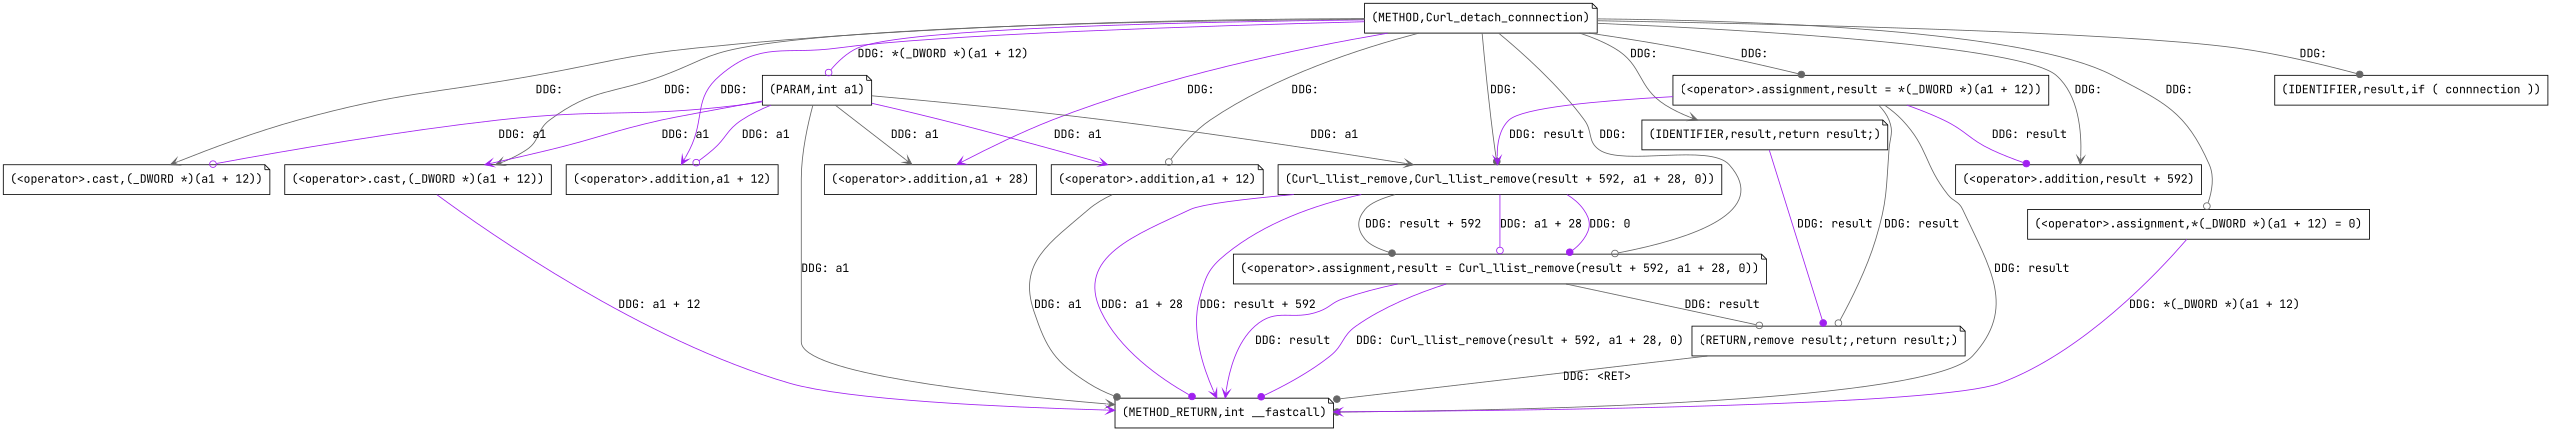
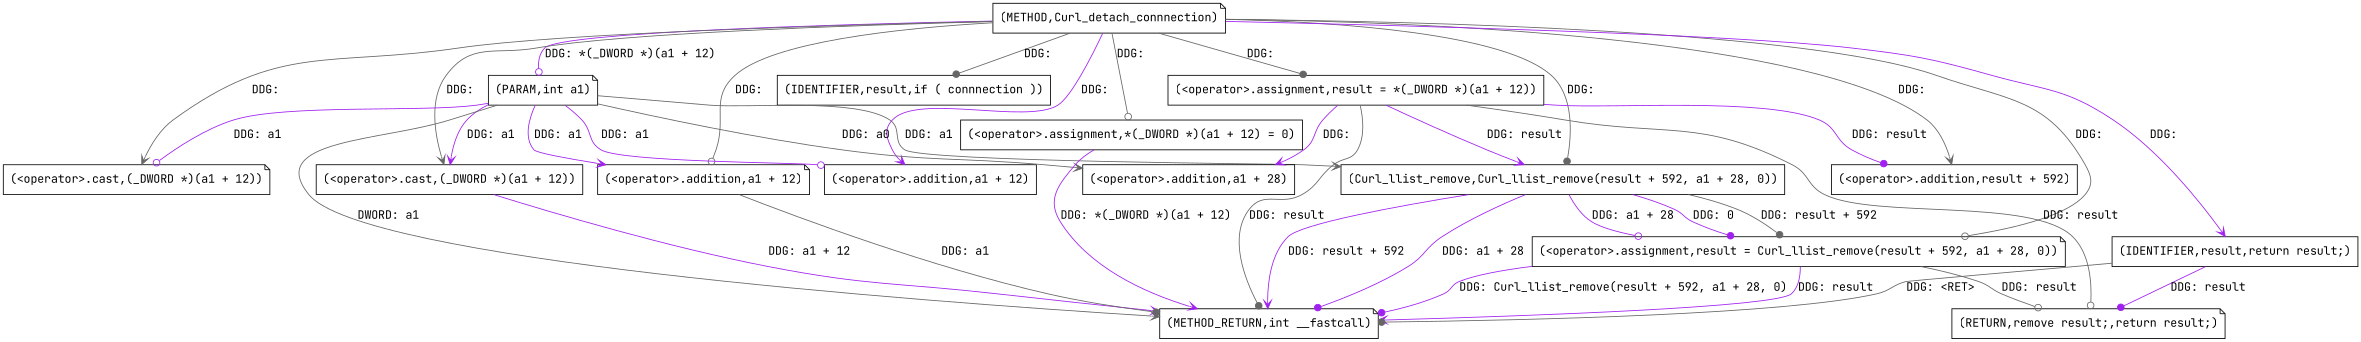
  digraph {
    fontname="JetBrains Mono"
    node [fontname="JetBrains Mono" shape=note]
    edge [arrowhead=vee color=purple fontname="JetBrains Mono"]
    n1 [label="(METHOD,Curl_detach_connnection)"]
    n2 [label="(PARAM,int a1)"]
    n3 [label="(<operator>.assignment,result = *(_DWORD *)(a1 + 12))" shape=box]
    n4 [label="(<operator>.cast,(_DWORD *)(a1 + 12))"]
    n5 [label="(<operator>.addition,a1 + 12)" shape=box]
    n6 [label="(IDENTIFIER,result,if ( connnection ))" shape=box]
    n7 [label="(<operator>.assignment,result = Curl_llist_remove(result + 592, a1 + 28, 0))"]
    n8 [label="(Curl_llist_remove,Curl_llist_remove(result + 592, a1 + 28, 0))" shape=box]
    n9 [label="(<operator>.addition,result + 592)" shape=box]
    n10 [label="(<operator>.addition,a1 + 28)" shape=box]
    n11 [label="(<operator>.assignment,*(_DWORD *)(a1 + 12) = 0)" shape=box]
    n12 [label="(<operator>.cast,(_DWORD *)(a1 + 12))" shape=box]
    n13 [label="(<operator>.addition,a1 + 12)"]
-   n14 [label="(IDENTIFIER,result,return result;)"]
+   n14 [label="(IDENTIFIER,result,return result;)" shape=box]
    n15 [label="(METHOD_RETURN,int __fastcall)"]
    n16 [label="(RETURN,remove result;,return result;)"]
    n1 -> n2 [arrowhead=odot label="DDG: *(_DWORD *)(a1 + 12)"]
    n1 -> n3 [arrowhead=dot color=gray40 label="DDG: "]
    n1 -> n4 [color=gray40 label="DDG: "]
    n1 -> n5 [label="DDG: "]
    n1 -> n6 [arrowhead=dot color=gray40 label="DDG: "]
    n1 -> n7 [arrowhead=odot color=gray40 label="DDG: "]
    n1 -> n8 [arrowhead=dot color=gray40 label="DDG: "]
    n1 -> n9 [color=gray40 label="DDG: "]
-   n1 -> n10 [label="DDG: "]
+   n3 -> n10 [label="DDG: "]
    n1 -> n11 [arrowhead=odot color=gray40 label="DDG: "]
    n1 -> n12 [color=gray40 label="DDG: "]
    n1 -> n13 [arrowhead=odot color=gray40 label="DDG: "]
-   n1 -> n14 [color=gray40 label="DDG: "]
+   n1 -> n14 [label="DDG: "]
    n2 -> n4 [arrowhead=odot label="DDG: a1"]
    n2 -> n5 [arrowhead=odot label="DDG: a1"]
    n2 -> n8 [color=gray40 label="DDG: a1"]
-   n2 -> n10 [color=gray40 label="DDG: a1"]
+   n2 -> n10 [color=gray40 label="DDG: a0"]
    n2 -> n12 [label="DDG: a1"]
    n2 -> n13 [label="DDG: a1"]
-   n2 -> n15 [color=gray40 label="DDG: a1"]
+   n2 -> n15 [color=gray40 label="DWORD: a1"]
    n3 -> n8 [label="DDG: result"]
    n3 -> n9 [arrowhead=dot label="DDG: result"]
    n3 -> n15 [arrowhead=dot color=gray40 label="DDG: result"]
    n3 -> n16 [arrowhead=odot color=gray40 label="DDG: result"]
    n7 -> n15 [label="DDG: result"]
    n7 -> n15 [arrowhead=dot label="DDG: Curl_llist_remove(result + 592, a1 + 28, 0)"]
    n7 -> n16 [arrowhead=odot color=gray40 label="DDG: result"]
    n8 -> n7 [arrowhead=dot color=gray40 label="DDG: result + 592"]
    n8 -> n7 [arrowhead=odot label="DDG: a1 + 28"]
    n8 -> n7 [arrowhead=dot label="DDG: 0"]
    n8 -> n15 [arrowhead=dot label="DDG: a1 + 28"]
    n8 -> n15 [label="DDG: result + 592"]
    n11 -> n15 [label="DDG: *(_DWORD *)(a1 + 12)"]
    n12 -> n15 [label="DDG: a1 + 12"]
    n13 -> n15 [arrowhead=dot color=gray40 label="DDG: a1"]
    n14 -> n16 [arrowhead=dot label="DDG: result"]
-   n16 -> n15 [arrowhead=dot color=gray40 label="DDG: <RET>"]
+   n14 -> n15 [arrowhead=dot color=gray40 label="DDG: <RET>"]
  }
